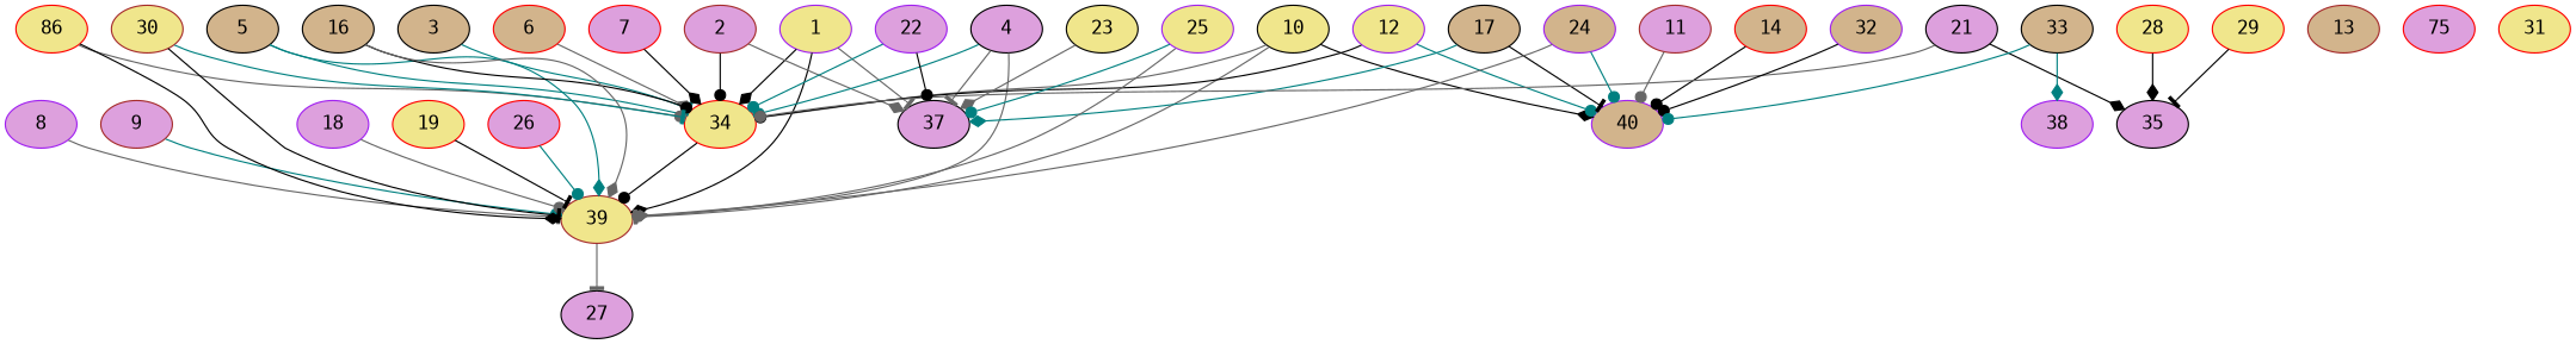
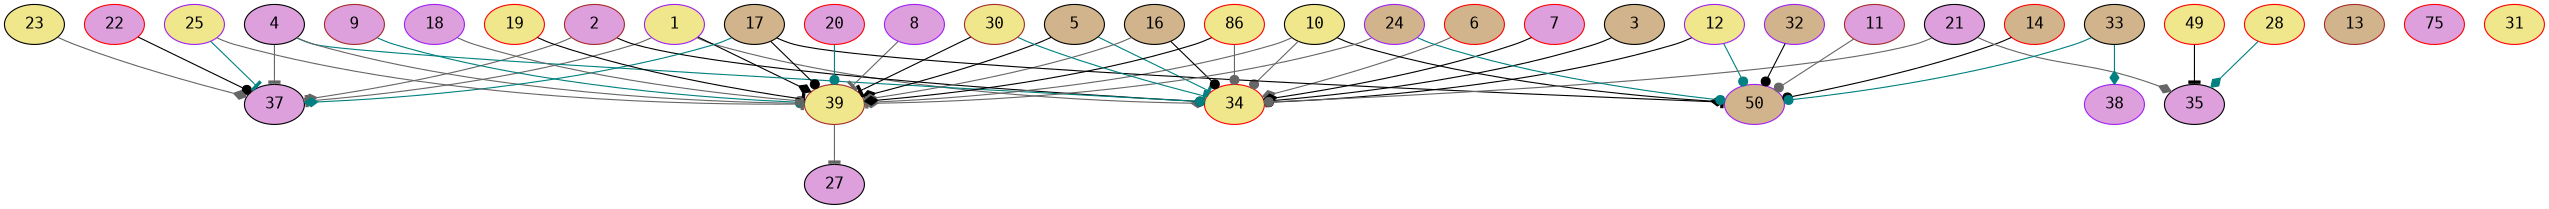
  digraph {
    fontname="DejaVu Sans Mono"
    node [alpha=0.02 color=red fillcolor=plum fontname="DejaVu Sans Mono" style=filled]
    edge [arrowhead=dot color=gray40 fontname="DejaVu Sans Mono"]
    1 [color=purple expect_size=28768256 fillcolor=khaki]
    34 [alpha=0.10 expect_size=9834496 fillcolor=khaki]
    37 [alpha=0.14 color=black expect_size=39493632]
    39 [alpha=0.18 color=brown expect_size=42856448 fillcolor=khaki]
    27 [alpha=0.16 color=black expect_size=27181056]
    2 [alpha=0.08 color=brown expect_size=14433280]
    3 [alpha=0.11 color=black expect_size=28818432 fillcolor=tan]
    4 [alpha=0.14 color=black expect_size=42771456]
    5 [alpha=0.09 color=black expect_size=9320448 fillcolor=tan]
    6 [alpha=0.06 expect_size=36323328 fillcolor=tan]
    7 [alpha=0.20 expect_size=8713216]
    8 [color=purple expect_size=45002752]
    9 [alpha=0.06 color=brown expect_size=33750016]
    10 [alpha=0.01 color=black expect_size=50329600 fillcolor=khaki]
-   40 [alpha=0.13 color=purple expect_size=10889216 fillcolor=tan]
+   40 [alpha=0.13 color=purple expect_size=10889216 fillcolor=tan label=50]
    11 [alpha=0.04 color=brown expect_size=36589568]
    12 [alpha=0.00 color=purple expect_size=41909248 fillcolor=khaki]
    13 [alpha=0.17 color=brown expect_size=14066688 fillcolor=tan]
    14 [alpha=0.03 expect_size=39032832 fillcolor=tan]
    n20 [alpha=0.19 expect_size=24507392 label=75]
    16 [alpha=0.14 color=black expect_size=46260224 fillcolor=tan]
    17 [alpha=0.12 color=black expect_size=13327360 fillcolor=tan]
    18 [alpha=0.00 color=purple expect_size=13069312]
    19 [alpha=0.08 expect_size=17427456 fillcolor=khaki]
-   20 [alpha=0.04 expect_size=31081472 label=26]
+   20 [alpha=0.04 expect_size=31081472]
    21 [alpha=0.10 color=black expect_size=32877568]
    35 [alpha=0.05 color=black expect_size=46468096]
-   22 [alpha=0.20 color=purple expect_size=41486336]
+   22 [alpha=0.20 expect_size=41486336]
    23 [alpha=0.20 color=black expect_size=41759744 fillcolor=khaki]
    24 [alpha=0.16 color=purple expect_size=35023872 fillcolor=tan]
    25 [alpha=0.13 color=purple expect_size=42351616 fillcolor=khaki]
    n32 [alpha=0.04 expect_size=40799232 fillcolor=khaki label=86]
    28 [alpha=0.05 expect_size=8723456 fillcolor=khaki]
-   29 [alpha=0.06 expect_size=9422848 fillcolor=khaki]
+   29 [alpha=0.06 expect_size=9422848 fillcolor=khaki label=49]
    30 [alpha=0.07 color=brown expect_size=27151360 fillcolor=khaki]
    31 [alpha=0.00 expect_size=35700736 fillcolor=khaki]
    32 [alpha=0.09 color=purple expect_size=11410432 fillcolor=tan]
    33 [color=black expect_size=10658816 fillcolor=tan]
    38 [alpha=0.13 color=purple expect_size=30436352]
-   1 -> 34 [arrowhead=diamond color=black]
+   1 -> 34 [arrowhead=diamond]
    1 -> 37 [arrowhead=tee]
    1 -> 39 [arrowhead=diamond color=black]
    39 -> 27 [arrowhead=tee]
    2 -> 34 [color=black]
    2 -> 37 [arrowhead=diamond]
-   3 -> 34 [arrowhead=tee color=teal]
+   3 -> 34 [arrowhead=tee color=black]
    4 -> 34 [color=teal]
    4 -> 37 [arrowhead=tee]
    4 -> 39
    5 -> 34 [arrowhead=tee color=teal]
-   5 -> 39 [arrowhead=diamond color=teal]
+   5 -> 39 [arrowhead=diamond color=black]
    6 -> 34 [arrowhead=diamond]
    7 -> 34 [arrowhead=diamond color=black]
    8 -> 39 [arrowhead=tee]
    9 -> 39 [color=teal]
    10 -> 34
    10 -> 39 [arrowhead=tee]
    10 -> 40 [arrowhead=diamond color=black]
    11 -> 40
    12 -> 34 [color=black]
    12 -> 40 [color=teal]
    14 -> 40 [color=black]
    16 -> 34 [color=black]
    16 -> 39 [arrowhead=diamond]
    17 -> 37 [arrowhead=diamond color=teal]
-   34 -> 39 [color=black]
+   17 -> 39 [color=black]
    17 -> 40 [arrowhead=tee color=black]
    18 -> 39
    19 -> 39 [arrowhead=tee color=black]
    20 -> 39 [color=teal]
    21 -> 34
-   21 -> 35 [arrowhead=diamond color=black]
-   22 -> 34 [color=teal]
+   21 -> 35 [arrowhead=diamond]
    22 -> 37 [color=black]
    23 -> 37 [arrowhead=diamond]
    24 -> 39 [arrowhead=diamond]
    24 -> 40 [color=teal]
-   25 -> 37 [color=teal]
+   25 -> 37 [arrowhead=tee color=teal]
    25 -> 39 [arrowhead=tee]
    n32 -> 34
    n32 -> 39 [arrowhead=diamond color=black]
-   28 -> 35 [arrowhead=diamond color=black]
+   28 -> 35 [arrowhead=diamond color=teal]
    29 -> 35 [arrowhead=tee color=black]
    30 -> 34 [arrowhead=tee color=teal]
    30 -> 39 [arrowhead=tee color=black]
    32 -> 40 [color=black]
    33 -> 40 [color=teal]
    33 -> 38 [arrowhead=diamond color=teal]
  }
